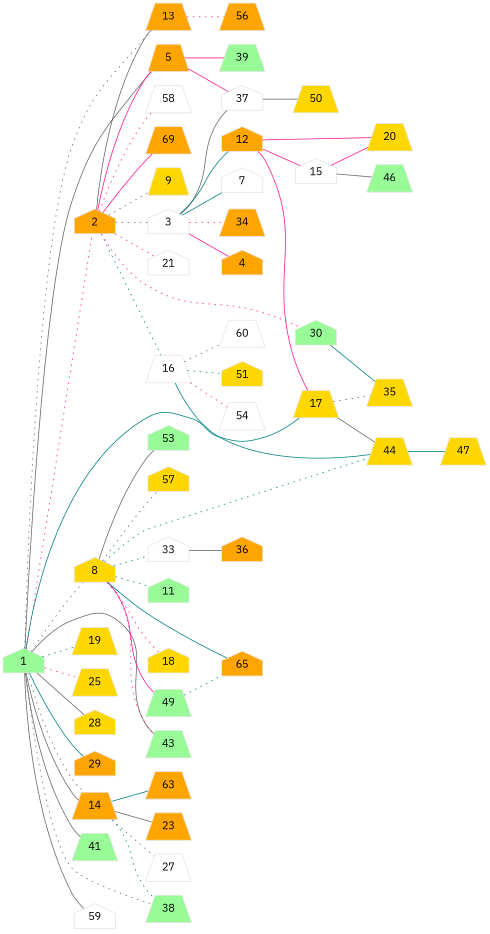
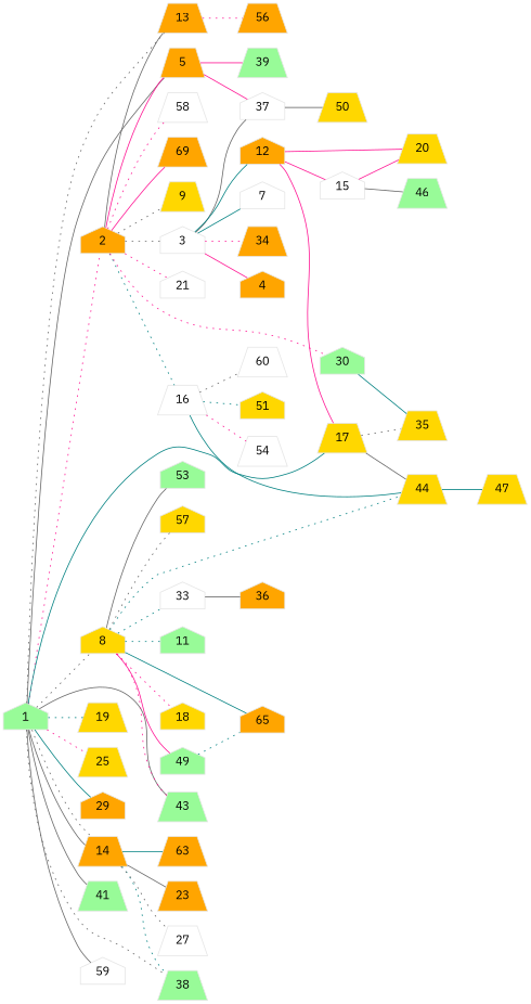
  graph {
    fontname="IBM Plex Sans"
    rankdir=LR
    node [color=gray90 fillcolor=orange fontname="IBM Plex Sans" shape=trapezium style=filled]
    edge [color=gray40 fontname="IBM Plex Sans" style=solid]
    1 [fillcolor=palegreen shape=house super="+48"]
    2 [shape=house super="+6"]
    5 [super="+10"]
    8 [fillcolor=gold shape=house super="+64"]
    13 [super="+40"]
    14 [super="+62"]
    17 [fillcolor=gold super="+66"]
    19 [fillcolor=gold]
    25 [fillcolor=gold]
-   28 [fillcolor=gold shape=house]
    29 [shape=house]
    38 [fillcolor=palegreen]
    41 [fillcolor=palegreen]
    43 [fillcolor=palegreen super="+45"]
    59 [fillcolor=white shape=house]
    3 [fillcolor=white shape=house super="+31"]
    9 [fillcolor=gold]
    16 [fillcolor=white super="+42"]
    21 [fillcolor=white shape=house]
    30 [fillcolor=palegreen shape=house super="+32"]
    58 [fillcolor=white super="+67"]
    69
    37 [fillcolor=white shape=house]
    39 [fillcolor=palegreen super="+52"]
    11 [fillcolor=palegreen shape=house]
    18 [fillcolor=gold shape=house]
    33 [fillcolor=white shape=house super="+61"]
    44 [fillcolor=gold super="+55"]
-   49 [fillcolor=palegreen]
+   49 [fillcolor=palegreen shape=house]
    53 [fillcolor=palegreen shape=house]
    57 [fillcolor=gold shape=house]
    65 [shape=house]
    56
    23
    27 [fillcolor=white]
    63
    35 [fillcolor=gold]
    4 [shape=house super="+24"]
    7 [fillcolor=white shape=house]
    12 [shape=house]
    34 [super="+68"]
    51 [fillcolor=gold shape=house]
    54 [fillcolor=white]
    60 [fillcolor=white]
    15 [fillcolor=white shape=house super="+26"]
    20 [fillcolor=gold super="+22"]
    50 [fillcolor=gold]
    36 [shape=house]
    47 [fillcolor=gold]
    46 [fillcolor=palegreen]
    1 -- 2 [color=deeppink style=dotted weight=2]
    1 -- 5
    1 -- 8 [style=dotted]
    1 -- 13 [style=dotted]
    1 -- 14
    1 -- 14 [style=dotted]
    1 -- 17 [color=teal]
    1 -- 19 [color=teal style=dotted]
    1 -- 25 [color=deeppink style=dotted]
-   1 -- 28
    1 -- 29 [color=teal]
    1 -- 38 [style=dotted]
    1 -- 41
    1 -- 43
    1 -- 59
    2 -- 5 [color=deeppink]
    2 -- 13
    2 -- 3 [style=dotted]
    2 -- 9 [style=dotted]
    2 -- 16 [color=teal style=dotted]
    2 -- 21 [color=deeppink style=dotted]
    2 -- 30 [color=deeppink style=dotted]
    2 -- 58 [color=deeppink style=dotted]
    2 -- 69 [color=deeppink]
    5 -- 37 [color=deeppink]
    5 -- 39 [color=deeppink]
    8 -- 43 [color=deeppink style=dotted]
    8 -- 11 [color=teal style=dotted]
    8 -- 18 [color=deeppink style=dotted]
    8 -- 33 [color=teal style=dotted]
    8 -- 44 [color=teal style=dotted]
    8 -- 49 [color=deeppink]
    8 -- 53
    8 -- 57 [style=dotted]
    8 -- 65 [color=teal]
    13 -- 56 [color=deeppink style=dotted]
    14 -- 38 [color=teal style=dotted]
    14 -- 23
    14 -- 27 [style=dotted]
    14 -- 63 [color=teal]
    17 -- 44
    17 -- 35 [style=dotted]
    3 -- 37
    3 -- 4 [color=deeppink]
    3 -- 7 [color=teal]
    3 -- 12 [color=teal]
    3 -- 34 [color=deeppink style=dotted]
    16 -- 44 [color=teal]
    16 -- 51 [color=teal style=dotted]
    16 -- 54 [color=deeppink style=dotted]
    16 -- 60 [style=dotted]
    30 -- 35 [color=teal]
    37 -- 50
    33 -- 36
    44 -- 47 [color=teal]
    49 -- 65 [color=teal style=dotted]
    12 -- 17 [color=deeppink]
    12 -- 15 [color=deeppink]
    12 -- 20 [color=deeppink]
    15 -- 20 [color=deeppink]
    15 -- 46
  }
